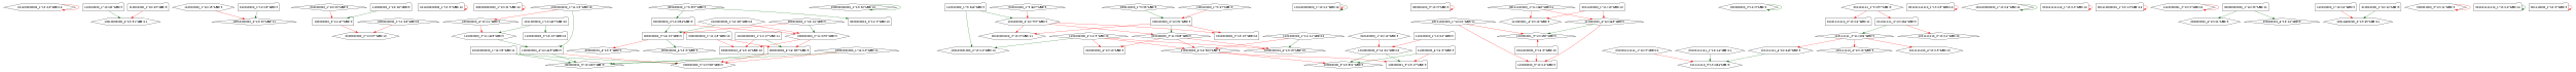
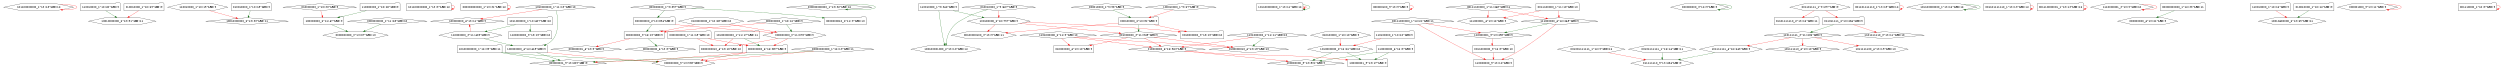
  digraph {
    fontname="Courier Prime"
    node [fontname="Courier Prime" shape=folder]
    edge [color=red fontname="Courier Prime"]
    "101100000000_1-13:16-LEN:12" [shape=hexagon]
    "10010000000_2-13:51-LEN:11" [shape=hexagon]
    "110010000_1-10:20-LEN:9"
    "010010000_1-10:25-LEN:9"
    "110010000_1-10:15-LEN:9" [shape=hexagon]
    "10010000000_2-13:33-LEN:11" [shape=diamond]
    "010000000_1-10:30-LEN:9" [shape=diamond]
    "100000000_2-11:47-LEN:9"
    "0000000000_3-13:67-LEN:10" [shape=hexagon]
    "101100000000_1-13:9-LEN:12"
    "000000000000_1-13:31-LEN:12"
    "1010000000_1-11:19-LEN:10" [shape=diamond]
    "100000000_4-12:418-LEN:9"
    "100000000_4-13:11-LEN:9" [shape=diamond]
    "000000000_5-13:938-LEN:9" [shape=hexagon]
    "000000001_5-13:205-LEN:9" [shape=diamond]
    "000000000_1-10:12-LEN:9" [shape=diamond]
    "000000000_3-11:676-LEN:9" [shape=hexagon]
    "000000000_3-12:19-LEN:9"
    "000000000_4-12:687-LEN:9"
    "0000000010_4-13:16-LEN:10"
    "000000000_4-13:9-LEN:9" [shape=diamond]
    "000000001_4-13:9-LEN:9" [shape=diamond]
    "000000000000_1-13:32-LEN:12" [shape=diamond]
    "100100001000_2-13:10-LEN:12" [shape=hexagon]
    "110010000_1-9:342-LEN:9"
    "100100000_2-10:757-LEN:9" [shape=hexagon]
    "001000000_3-11:828-LEN:9" [shape=diamond]
    "00100000100_3-13:9-LEN:11" [shape=hexagon]
    "0010000000_3-13:15-LEN:10"
    "0100000010_4-13:18-LEN:10" [shape=diamond]
    "010000000_4-13:10-LEN:9"
    "010000000_4-12:823-LEN:9" [shape=diamond]
    "010010000_1-9:407-LEN:9" [shape=diamond]
    "101100000000_1-13:11-LEN:12"
    "1010000000_2-12:21-LEN:10" [shape=hexagon]
    "110100000_1-10:10-LEN:9"
    "100000001_5-13:17-LEN:9"
    "100000000_5-13:831-LEN:9" [shape=diamond]
    "000000100_5-13:9-LEN:9"
    "00111000000_1-12:21-LEN:11" [shape=diamond]
    "110000001_5-13:258-LEN:9" [shape=diamond]
    "110000000_5-13:12-LEN:9"
    "1101000000_1-11:11-LEN:10" [shape=diamond]
    "00111100000_1-11:248-LEN:11" [shape=diamond]
    "111000001_4-13:12-LEN:9" [shape=hexagon]
    "111000000_4-12:248-LEN:9" [shape=diamond]
    "0000000000_1-11:18-LEN:10"
    "000000000_3-12:9-LEN:9" [shape=hexagon]
    "000000000_2-10:654-LEN:9"
    "110000000_3-11:409-LEN:9" [shape=hexagon]
    "101111111_4-12:243-LEN:9" [shape=hexagon]
    "011111110_5-13:264-LEN:9" [shape=hexagon]
    "10100000000_1-12:39-LEN:11"
    "001101111110_1-13:15-LEN:12"
    "001001111111_1-12:9-LEN:12" [shape=hexagon]
    "101100000000_1-13:12-LEN:12" [shape=hexagon]
    "0000000000_1-11:26-LEN:10" [shape=diamond]
    "001101111110_1-13:13-LEN:12"
    "001110000001_1-13:13-LEN:12"
    "000100000_2-10:81-LEN:9"
    "001101111_1-9:277-LEN:9" [shape=hexagon]
    "01101111110_2-13:12-LEN:11"
    "011011111_2-10:264-LEN:9"
    "110111111_3-11:262-LEN:9" [shape=diamond]
    "1101111110_3-13:11-LEN:10" [shape=diamond]
    "101111110_4-13:10-LEN:9" [shape=diamond]
    "1011111100_4-13:15-LEN:10" [shape=hexagon]
    "000010000_1-9:56-LEN:9" [shape=diamond]
    "1110000001_3-13:9-LEN:10" [shape=hexagon]
    "1101000000_2-11:9-LEN:10" [shape=diamond]
    "00000000000_1-12:19-LEN:11" [shape=diamond]
    "110000000_4-12:9-LEN:9"
    "00101111111_1-12:14-LEN:11" [shape=hexagon]
    "000000000_4-13:21-LEN:9" [shape=hexagon]
    "00000000000_1-12:33-LEN:11"
-   "000000001_4-13:12-LEN:9" [shape=diamond]
    "110000000_1-10:20-LEN:9"
    "000000000_1-9:657-LEN:9" [shape=diamond]
    "0000000010_2-11:9-LEN:10"
    "10100000000_1-11:17-LEN:11"
    n82 [label="10010400000_2-13:25-LEN:11" shape=hexagon]
    "110010000_1-10:12-LEN:9"
    "000001000_5-13:11-LEN:9" [shape=hexagon]
    "0100000000_1-10:28-LEN:10" [shape=hexagon]
    "0011000000_3-12:9-LEN:10"
    "0011100000_1-11:10-LEN:10"
    "100010000_1-9:27-LEN:9" [shape=diamond]
    "1011000000_1-10:407-LEN:10"
    "1100000000_3-13:15-LEN:10"
    "010100000_1-10:10-LEN:9" [shape=hexagon]
    "010010000_1-10:18-LEN:9"
    "010010000_1-10:12-LEN:9"
-   "001101111110_1-13:12-LEN:12"
    "001110000_1-10:9-LEN:9"
    "101100000000_1-13:16-LEN:12" -> "101100000000_1-13:16-LEN:12"
    "110010000_1-10:20-LEN:9" -> "10010000000_2-13:51-LEN:11" [color=darkgreen]
    "010010000_1-10:25-LEN:9" -> "10010000000_2-13:51-LEN:11"
    "110010000_1-10:15-LEN:9" -> "10010000000_2-13:33-LEN:11"
    "010000000_1-10:30-LEN:9" -> "100000000_2-11:47-LEN:9"
-   "100000000_2-11:47-LEN:9" -> "0000000000_3-13:67-LEN:10"
+   "100000000_2-11:47-LEN:9" -> "0000000000_3-13:67-LEN:10" [color=darkgreen]
    "101100000000_1-13:9-LEN:12" -> "101100000000_1-13:9-LEN:12"
    "000000000000_1-13:31-LEN:12" -> "000000000000_1-13:31-LEN:12"
    "1010000000_1-11:19-LEN:10" -> "100000000_4-12:418-LEN:9" [color=darkgreen]
    "1010000000_1-11:19-LEN:10" -> "100000000_4-13:11-LEN:9"
    "100000000_4-12:418-LEN:9" -> "000000000_5-13:938-LEN:9"
    "100000000_4-12:418-LEN:9" -> "000000001_5-13:205-LEN:9" [color=darkgreen]
    "000000000_1-10:12-LEN:9" -> "000000000_3-11:676-LEN:9" [color=darkgreen]
    "000000000_1-10:12-LEN:9" -> "000000000_3-12:19-LEN:9"
    "000000000_3-11:676-LEN:9" -> "000000000_4-12:687-LEN:9"
    "000000000_3-11:676-LEN:9" -> "0000000010_4-13:16-LEN:10"
    "000000000_3-12:19-LEN:9" -> "000000000_4-13:9-LEN:9" [color=darkgreen]
    "000000000_3-12:19-LEN:9" -> "000000001_4-13:9-LEN:9"
    "000000000_4-12:687-LEN:9" -> "000000000_5-13:938-LEN:9"
-   "000000000_4-12:687-LEN:9" -> "000000001_5-13:205-LEN:9" [color=darkgreen]
+   "000000000_4-12:687-LEN:9" -> "000000001_5-13:205-LEN:9"
    "000000000000_1-13:32-LEN:12" -> "000000000000_1-13:32-LEN:12" [color=darkgreen]
    "110010000_1-9:342-LEN:9" -> "100100001000_2-13:10-LEN:12" [color=darkgreen]
    "110010000_1-9:342-LEN:9" -> "100100000_2-10:757-LEN:9" [color=darkgreen]
    "100100000_2-10:757-LEN:9" -> "001000000_3-11:828-LEN:9"
    "100100000_2-10:757-LEN:9" -> "00100000100_3-13:9-LEN:11"
    "100100000_2-10:757-LEN:9" -> "0010000000_3-13:15-LEN:10"
    "001000000_3-11:828-LEN:9" -> "0100000010_4-13:18-LEN:10"
    "001000000_3-11:828-LEN:9" -> "010000000_4-13:10-LEN:9"
    "001000000_3-11:828-LEN:9" -> "010000000_4-12:823-LEN:9"
    "010000000_4-12:823-LEN:9" -> "100000001_5-13:17-LEN:9"
    "010000000_4-12:823-LEN:9" -> "100000000_5-13:831-LEN:9"
-   "1101000000_2-11:9-LEN:10" -> "100100001000_2-13:10-LEN:12" [color=darkgreen]
+   "010010000_1-9:407-LEN:9" -> "100100001000_2-13:10-LEN:12" [color=darkgreen]
    "010010000_1-9:407-LEN:9" -> "100100000_2-10:757-LEN:9"
    "101100000000_1-13:11-LEN:12" -> "101100000000_1-13:11-LEN:12"
    "101100000000_1-13:11-LEN:12" -> "101100000000_1-13:11-LEN:12" [color=darkgreen]
    "1010000000_2-12:21-LEN:10" -> "100000001_5-13:17-LEN:9" [color=darkgreen]
    "1010000000_2-12:21-LEN:10" -> "100000000_5-13:831-LEN:9" [color=darkgreen]
    "110100000_1-10:10-LEN:9" -> "1010000000_2-12:21-LEN:10"
    "000000100_5-13:9-LEN:9" -> "000000100_5-13:9-LEN:9"
    "00111000000_1-12:21-LEN:11" -> "110000001_5-13:258-LEN:9"
    "00111000000_1-12:21-LEN:11" -> "110000000_5-13:12-LEN:9"
    "1101000000_1-11:11-LEN:10" -> "0100000010_4-13:18-LEN:10" [color=darkgreen]
    "1101000000_1-11:11-LEN:10" -> "010000000_4-12:823-LEN:9"
    "00111100000_1-11:248-LEN:11" -> "111000001_4-13:12-LEN:9"
    "00111100000_1-11:248-LEN:11" -> "111000000_4-12:248-LEN:9"
    "111000000_4-12:248-LEN:9" -> "110000001_5-13:258-LEN:9" [color=darkgreen]
    "111000000_4-12:248-LEN:9" -> "110000000_5-13:12-LEN:9"
    "0000000000_1-11:18-LEN:10" -> "000000000_4-12:687-LEN:9"
    "0000000000_1-11:18-LEN:10" -> "0000000010_4-13:16-LEN:10"
    "000000000_3-12:9-LEN:9" -> "000000000_3-12:9-LEN:9" [color=darkgreen]
    "000000000_2-10:654-LEN:9" -> "000000000_3-11:676-LEN:9"
    "000000000_2-10:654-LEN:9" -> "000000000_3-12:19-LEN:9" [color=darkgreen]
    "110000000_3-11:409-LEN:9" -> "100000000_4-12:418-LEN:9" [color=darkgreen]
-   "100000000_4-13:11-LEN:9" -> "110000000_3-11:409-LEN:9"
+   "110000000_3-11:409-LEN:9" -> "100000000_4-13:11-LEN:9"
    "101111111_4-12:243-LEN:9" -> "011111110_5-13:264-LEN:9" [color=darkgreen]
    "10100000000_1-12:39-LEN:11" -> "000000000_5-13:938-LEN:9" [color=darkgreen]
    "10100000000_1-12:39-LEN:11" -> "000000001_5-13:205-LEN:9" [color=darkgreen]
    "001101111110_1-13:15-LEN:12" -> "001101111110_1-13:15-LEN:12"
    "001001111111_1-12:9-LEN:12" -> "011111110_5-13:264-LEN:9"
    "101100000000_1-13:12-LEN:12" -> "101100000000_1-13:12-LEN:12" [color=darkgreen]
-   "0000000000_1-11:26-LEN:10" -> "0000000000_3-13:67-LEN:10"
+   "0000000000_1-11:26-LEN:10" -> "0000000000_3-13:67-LEN:10" [color=darkgreen]
    "001101111110_1-13:13-LEN:12" -> "001101111110_1-13:13-LEN:12"
    "001110000001_1-13:13-LEN:12" -> "001110000001_1-13:13-LEN:12"
    "000100000_2-10:81-LEN:9" -> "001000000_3-11:828-LEN:9" [color=darkgreen]
    "000100000_2-10:81-LEN:9" -> "00100000100_3-13:9-LEN:11"
    "000100000_2-10:81-LEN:9" -> "0010000000_3-13:15-LEN:10"
    "001101111_1-9:277-LEN:9" -> "01101111110_2-13:12-LEN:11"
    "001101111_1-9:277-LEN:9" -> "011011111_2-10:264-LEN:9"
    "011011111_2-10:264-LEN:9" -> "110111111_3-11:262-LEN:9" [color=darkgreen]
    "011011111_2-10:264-LEN:9" -> "1101111110_3-13:11-LEN:10"
    "110111111_3-11:262-LEN:9" -> "101111111_4-12:243-LEN:9"
    "110111111_3-11:262-LEN:9" -> "101111110_4-13:10-LEN:9"
    "110111111_3-11:262-LEN:9" -> "1011111100_4-13:15-LEN:10"
    "000010000_1-9:56-LEN:9" -> "000100000_2-10:81-LEN:9" [color=darkgreen]
    "1110000001_3-13:9-LEN:10" -> "1110000001_3-13:9-LEN:10"
    "1101000000_2-11:9-LEN:10" -> "0100000010_4-13:18-LEN:10"
    "1101000000_2-11:9-LEN:10" -> "010000000_4-13:10-LEN:9"
    "1101000000_2-11:9-LEN:10" -> "010000000_4-12:823-LEN:9"
    "00000000000_1-12:19-LEN:11" -> "000000000_5-13:938-LEN:9"
    "00000000000_1-12:19-LEN:11" -> "000000001_5-13:205-LEN:9" [color=darkgreen]
-   "110000000_4-12:9-LEN:9" -> "100000001_5-13:17-LEN:9"
+   "110000000_4-12:9-LEN:9" -> "100000001_5-13:17-LEN:9" [color=darkgreen]
    "110000000_4-12:9-LEN:9" -> "100000000_5-13:831-LEN:9" [color=darkgreen]
    "00101111111_1-12:14-LEN:11" -> "011111110_5-13:264-LEN:9" [color=darkgreen]
    "00000000000_1-12:33-LEN:11" -> "000000000_4-13:21-LEN:9" [color=darkgreen]
-   "00000000000_1-12:33-LEN:11" -> "000000001_4-13:12-LEN:9" [color=darkgreen]
    "110000000_1-10:20-LEN:9" -> "100000000_2-11:47-LEN:9" [color=darkgreen]
    "000000000_1-9:657-LEN:9" -> "000000000_2-10:654-LEN:9" [color=darkgreen]
    "000000000_1-9:657-LEN:9" -> "0000000010_2-11:9-LEN:10" [color=darkgreen]
    "10100000000_1-11:17-LEN:11" -> "000000000_4-12:687-LEN:9" [color=darkgreen]
    "10100000000_1-11:17-LEN:11" -> "0000000010_4-13:16-LEN:10"
    "110010000_1-10:12-LEN:9" -> n82
    "000001000_5-13:11-LEN:9" -> "000001000_5-13:11-LEN:9"
    "0100000000_1-10:28-LEN:10" -> "000000000_3-11:676-LEN:9"
-   "0100000000_1-10:28-LEN:10" -> "000000000_3-12:19-LEN:9" [color=darkgreen]
-   "0011000000_3-12:9-LEN:10" -> "110000001_5-13:258-LEN:9"
+   "0100000000_1-10:28-LEN:10" -> "000000000_3-12:19-LEN:9"
+   "110000001_5-13:258-LEN:9" -> "0011000000_3-12:9-LEN:10"
    "0011000000_3-12:9-LEN:10" -> "110000000_5-13:12-LEN:9"
    "0011100000_1-11:10-LEN:10" -> "111000001_4-13:12-LEN:9"
    "0011100000_1-11:10-LEN:10" -> "111000000_4-12:248-LEN:9"
    "100010000_1-9:27-LEN:9" -> "000100000_2-10:81-LEN:9"
    "1011000000_1-10:407-LEN:10" -> "110000000_3-11:409-LEN:9" [color=darkgreen]
    "1011000000_1-10:407-LEN:10" -> "1100000000_3-13:15-LEN:10" [color=darkgreen]
    "010100000_1-10:10-LEN:9" -> "1010000000_2-12:21-LEN:10"
    "010010000_1-10:18-LEN:9" -> "10010000000_2-13:33-LEN:11" [color=darkgreen]
    "010010000_1-10:12-LEN:9" -> n82 [color=darkgreen]
-   "001101111110_1-13:12-LEN:12" -> "001101111110_1-13:12-LEN:12" [color=darkgreen]
    "001110000_1-10:9-LEN:9" -> "001110000_1-10:9-LEN:9"
  }
